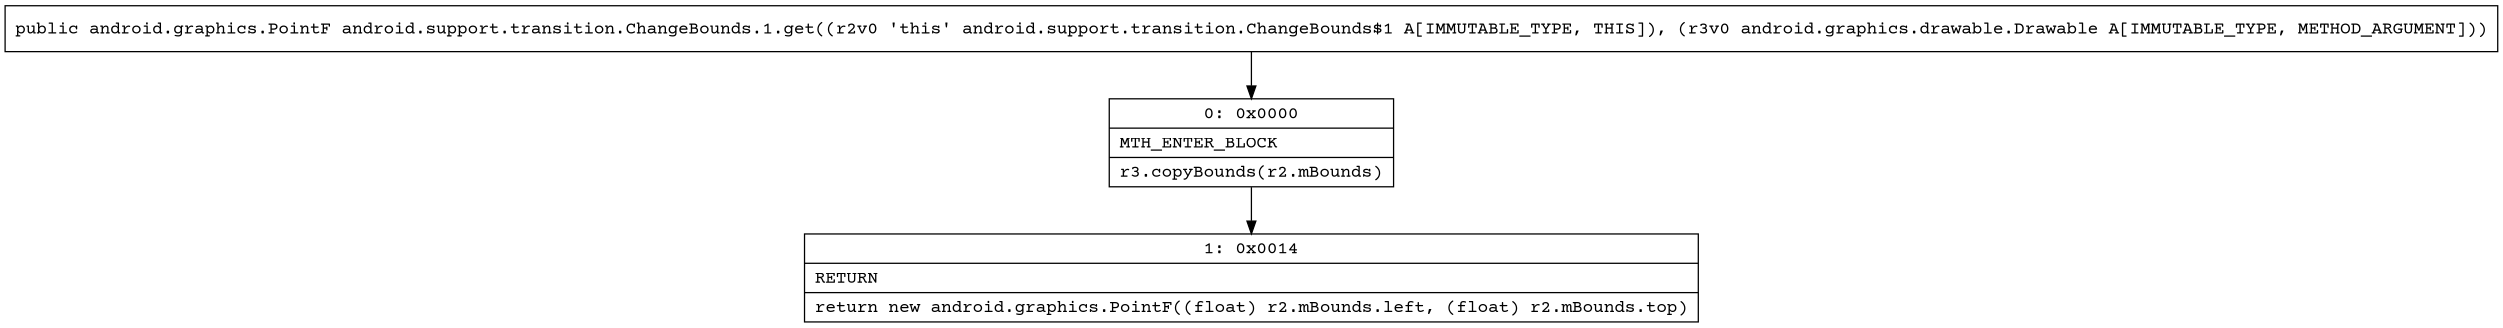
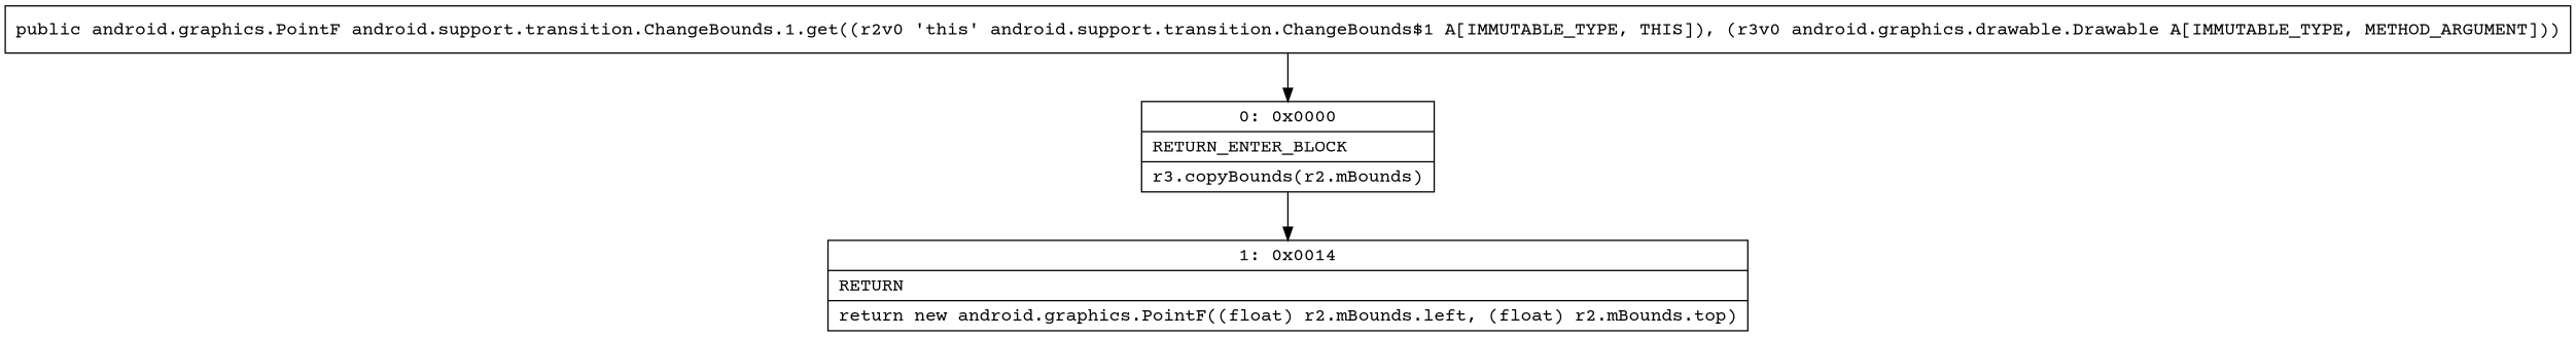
  digraph {
    fontname="Courier Prime"
    node [shape=record fontname="Courier Prime"]
    edge [fontname="Courier Prime"]
-   n1 [label="{0\:\ 0x0000|MTH_ENTER_BLOCK\l|r3.copyBounds(r2.mBounds)\l}"]
+   n1 [label="{0\:\ 0x0000|RETURN_ENTER_BLOCK\l|r3.copyBounds(r2.mBounds)\l}"]
    n2 [label="{1\:\ 0x0014|RETURN\l|return new android.graphics.PointF((float) r2.mBounds.left, (float) r2.mBounds.top)\l}"]
    n3 [label="{public android.graphics.PointF android.support.transition.ChangeBounds.1.get((r2v0 'this' android.support.transition.ChangeBounds$1 A[IMMUTABLE_TYPE, THIS]), (r3v0 android.graphics.drawable.Drawable A[IMMUTABLE_TYPE, METHOD_ARGUMENT])) }"]
    n1 -> n2
    n3 -> n1
  }
